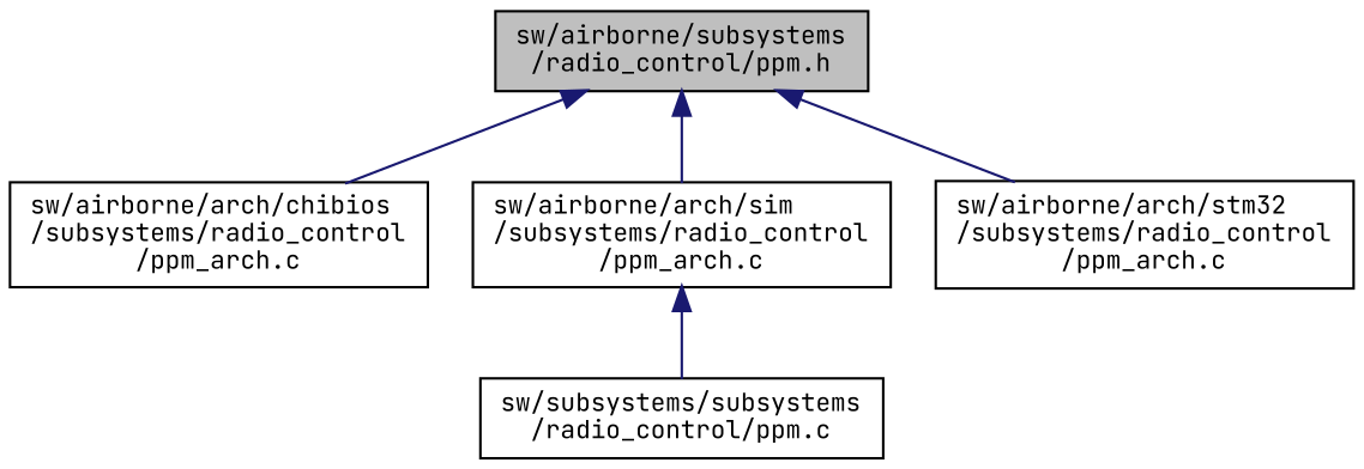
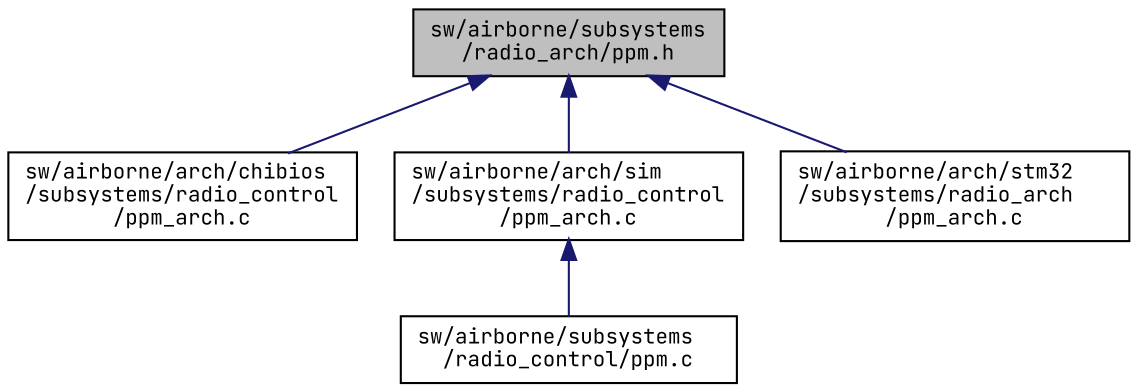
  digraph {
    fontname="JetBrains Mono"
    node [color=black fillcolor=white fontname="JetBrains Mono" fontsize=10 shape=record style=filled]
    edge [color=midnightblue dir=back fontname="JetBrains Mono" fontsize=10 labelfontname=FreeSans labelfontsize=10 style=solid]
-   n1 [fillcolor=grey75 fontcolor=black height=0.2 label="sw/airborne/subsystems\l/radio_control/ppm.h" width=0.4]
+   n1 [fillcolor=grey75 fontcolor=black height=0.2 label="sw/airborne/subsystems\l/radio_arch/ppm.h" width=0.4]
    n2 [height=0.2 label="sw/airborne/arch/chibios\l/subsystems/radio_control\l/ppm_arch.c" width=0.4]
    n3 [height=0.2 label="sw/airborne/arch/sim\l/subsystems/radio_control\l/ppm_arch.c" width=0.4]
-   n4 [height=0.2 label="sw/airborne/arch/stm32\l/subsystems/radio_control\l/ppm_arch.c" width=0.4]
-   n5 [height=0.2 label="sw/subsystems/subsystems\l/radio_control/ppm.c" width=0.4]
+   n4 [height=0.2 label="sw/airborne/arch/stm32\l/subsystems/radio_arch\l/ppm_arch.c" width=0.4]
+   n5 [height=0.2 label="sw/airborne/subsystems\l/radio_control/ppm.c" width=0.4]
    n1 -> n2
    n1 -> n3
    n1 -> n4
    n3 -> n5
  }
